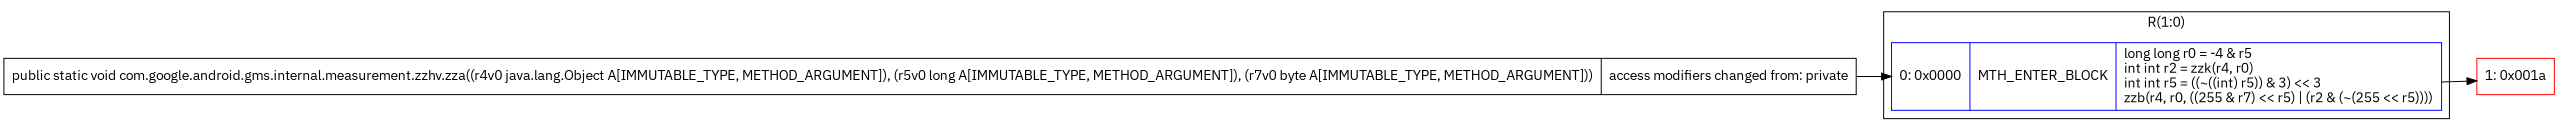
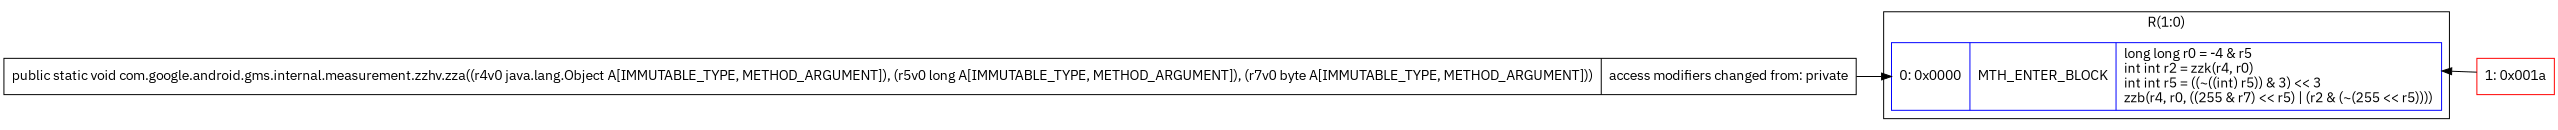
  digraph {
    rankdir=LR
    fontname="IBM Plex Sans"
    node [shape=record fontname="IBM Plex Sans"]
    edge [fontname="IBM Plex Sans"]
    n1 [color=blue label="{0\:\ 0x0000|MTH_ENTER_BLOCK\l|long long r0 = \-4 & r5\lint int r2 = zzk(r4, r0)\lint int r5 = ((~((int) r5)) & 3) \<\< 3\lzzb(r4, r0, ((255 & r7) \<\< r5) \| (r2 & (~(255 \<\< r5))))\l}"]
    n2 [color=red label="{1\:\ 0x001a}"]
    n3 [label="{public static void com.google.android.gms.internal.measurement.zzhv.zza((r4v0 java.lang.Object A[IMMUTABLE_TYPE, METHOD_ARGUMENT]), (r5v0 long A[IMMUTABLE_TYPE, METHOD_ARGUMENT]), (r7v0 byte A[IMMUTABLE_TYPE, METHOD_ARGUMENT]))  | access modifiers changed from: private\l}"]
    subgraph cluster_1 {
      label="R(1:0)"
      n1
    }
-   n1 -> n2
+   n2 -> n1
    n3 -> n1
  }
